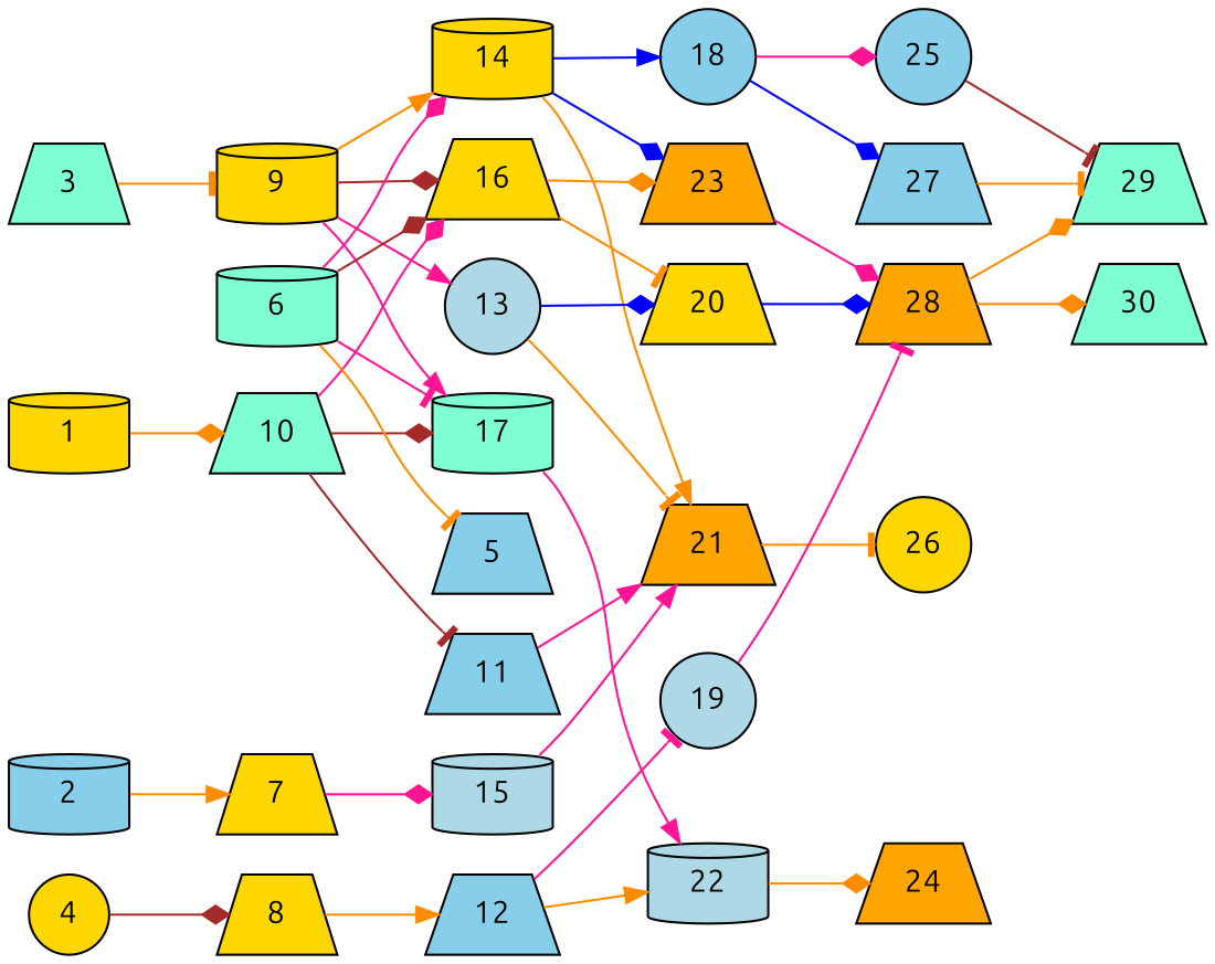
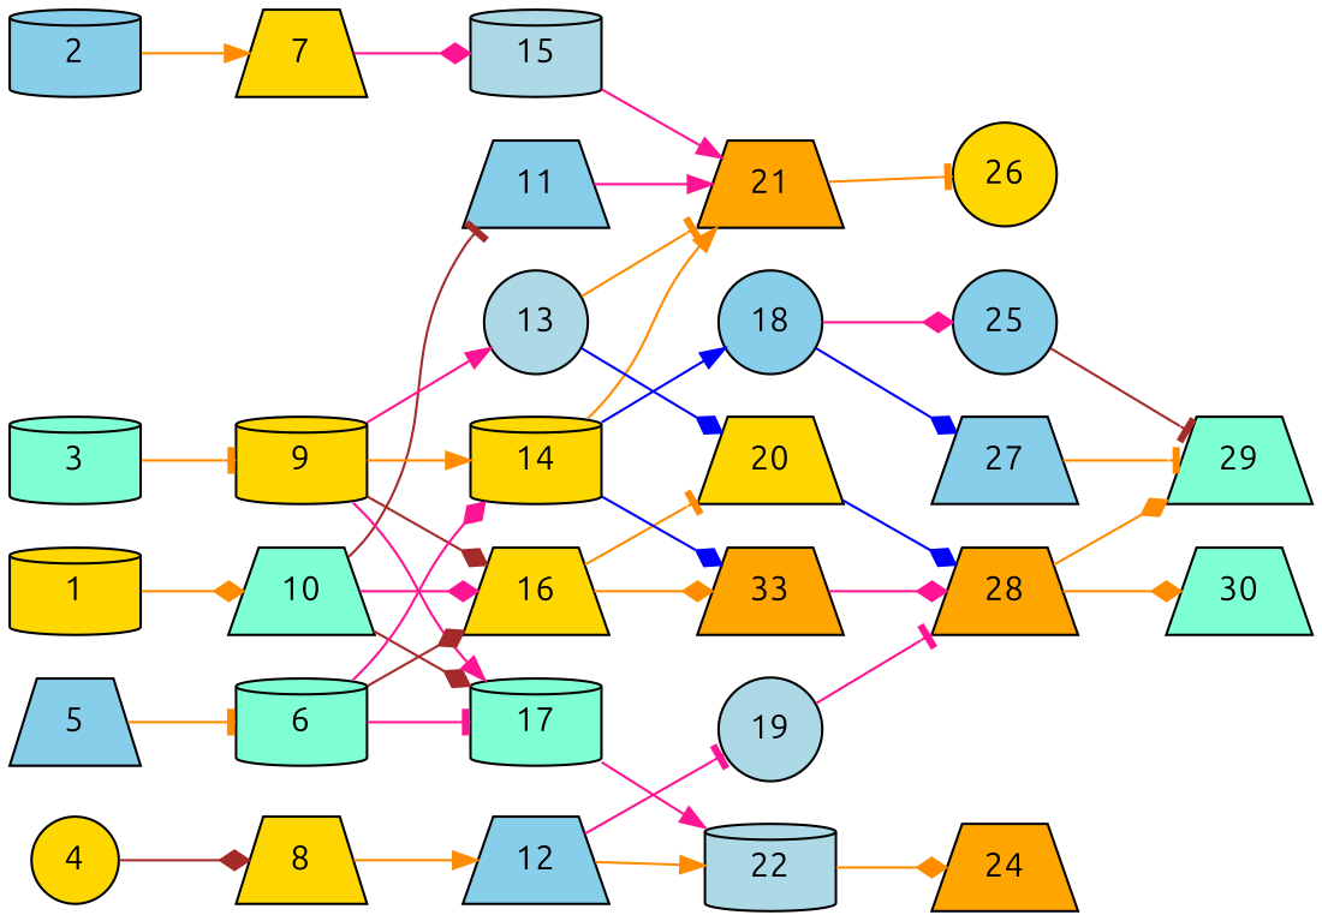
  digraph {
    fontname=Ubuntu
    rankdir=LR
    node [alpha=0.07 compute_size=368293445632 fillcolor=gold fontname=Ubuntu result_size=1024 shape=trapezium style=filled]
    edge [arrowhead=diamond color=darkorange fontname=Ubuntu]
    1 [alpha=0.03 ram=47192096 result_size=9216 shape=cylinder trans_size=59910]
    10 [alpha=0.03 compute_size=747813208064 fillcolor=aquamarine ram=36744032 result_size=91136 trans_size=655872]
    16 [alpha=0.19 compute_size=110915980586 ram=12900080 result_size=29696 trans_size=392258]
    17 [alpha=0.16 compute_size=4683980800 fillcolor=aquamarine ram=38749376 shape=cylinder trans_size=180401]
    11 [alpha=0.12 compute_size=231928233984 fillcolor=skyblue ram=2151056 result_size=13312 trans_size=937836]
    20 [alpha=0.02 compute_size=68719476736 ram=10386272 result_size=74752 trans_size=602516]
-   23 [alpha=0.17 compute_size=64232317071 fillcolor=orange ram=28138160 result_size=29696 trans_size=238648]
+   23 [alpha=0.17 compute_size=64232317071 fillcolor=orange ram=28138160 result_size=29696 trans_size=238648 label=33]
    22 [alpha=0.18 compute_size=4905050112 fillcolor=lightblue ram=15117680 result_size=13312 shape=cylinder trans_size=491201]
    21 [alpha=0.02 compute_size=26154500096 fillcolor=orange ram=36872336 result_size=91136 trans_size=986461]
    2 [alpha=0.04 compute_size=28991029248 fillcolor=skyblue ram=7059872 result_size=29696 shape=cylinder trans_size=685347]
    7 [alpha=0.17 compute_size=9006284800 ram=43395248 trans_size=987676]
    15 [alpha=0.10 compute_size=8589934592 fillcolor=lightblue ram=27241616 result_size=70656 shape=cylinder trans_size=749892]
-   3 [compute_size=264708118041 fillcolor=aquamarine ram=26061536 trans_size=265214]
+   3 [compute_size=264708118041 fillcolor=aquamarine ram=26061536 shape=cylinder trans_size=265214]
    9 [alpha=0.14 compute_size=1073741824000 ram=14455568 shape=cylinder trans_size=242708]
    14 [alpha=0.13 compute_size=68719476736 ram=37033904 result_size=74752 shape=cylinder trans_size=305942]
    13 [compute_size=98287484928 fillcolor=lightblue ram=8973344 result_size=74752 shape=circle trans_size=857755]
    18 [alpha=0.18 compute_size=503628052663 fillcolor=skyblue ram=42267440 shape=circle trans_size=639760]
    4 [alpha=0.18 compute_size=29836449792 ram=39256256 result_size=54272 shape=circle trans_size=694682]
    8 [alpha=0.11 compute_size=549755813888 ram=31339424 result_size=91136 trans_size=871054]
    12 [alpha=0.08 compute_size=30753423360 fillcolor=skyblue ram=28325072 result_size=70656 trans_size=32609]
    19 [alpha=0.19 compute_size=889774931968 fillcolor=lightblue ram=10416368 result_size=91136 shape=circle trans_size=749668]
    5 [alpha=0.10 compute_size=268087066624 fillcolor=skyblue ram=51655808 result_size=91136 trans_size=441905]
    6 [alpha=0.15 compute_size=23229431808 fillcolor=aquamarine ram=28600688 result_size=70656 shape=cylinder trans_size=966768]
    26 [compute_size=204754649088 ram=24864032 result_size=0 shape=circle trans_size=639600]
    28 [alpha=0.03 compute_size=9209626624 fillcolor=orange ram=40225664 result_size=70656 trans_size=126182]
    25 [compute_size=42758758400 fillcolor=skyblue ram=27575840 shape=circle trans_size=69757]
    27 [alpha=0.01 compute_size=6447104000 fillcolor=skyblue ram=39280016 result_size=74752 trans_size=575183]
    24 [alpha=0.13 fillcolor=orange ram=8650208 result_size=0 trans_size=833650]
    29 [alpha=0.09 compute_size=657013999311 fillcolor=aquamarine ram=34795712 result_size=0 trans_size=31426]
    30 [alpha=0.09 compute_size=963956736 fillcolor=aquamarine ram=47268128 result_size=0 trans_size=965585]
    1 -> 10
    10 -> 16 [color=deeppink]
    10 -> 17 [color=brown]
    10 -> 11 [arrowhead=tee color=brown]
    16 -> 20 [arrowhead=tee]
    16 -> 23
    17 -> 22 [arrowhead=normal color=deeppink]
    11 -> 21 [arrowhead=normal color=deeppink]
    20 -> 28 [color=blue]
    23 -> 28 [color=deeppink]
    22 -> 24
    21 -> 26 [arrowhead=tee]
    2 -> 7 [arrowhead=normal]
    7 -> 15 [color=deeppink]
    15 -> 21 [arrowhead=normal color=deeppink]
    3 -> 9 [arrowhead=tee]
    9 -> 16 [color=brown]
    9 -> 17 [arrowhead=normal color=deeppink]
    9 -> 14 [arrowhead=normal]
    9 -> 13 [arrowhead=normal color=deeppink]
    14 -> 23 [color=blue]
    14 -> 21 [arrowhead=normal]
    14 -> 18 [arrowhead=normal color=blue]
    13 -> 20 [color=blue]
    13 -> 21 [arrowhead=tee]
    18 -> 25 [color=deeppink]
    18 -> 27 [color=blue]
    4 -> 8 [color=brown]
    8 -> 12 [arrowhead=normal]
    12 -> 22 [arrowhead=normal]
    12 -> 19 [arrowhead=tee color=deeppink]
    19 -> 28 [arrowhead=tee color=deeppink]
-   6 -> 5 [arrowhead=tee]
+   5 -> 6 [arrowhead=tee]
    6 -> 16 [color=brown]
    6 -> 17 [arrowhead=tee color=deeppink]
    6 -> 14 [color=deeppink]
    28 -> 29
    28 -> 30
    25 -> 29 [arrowhead=tee color=brown]
    27 -> 29 [arrowhead=tee]
  }
